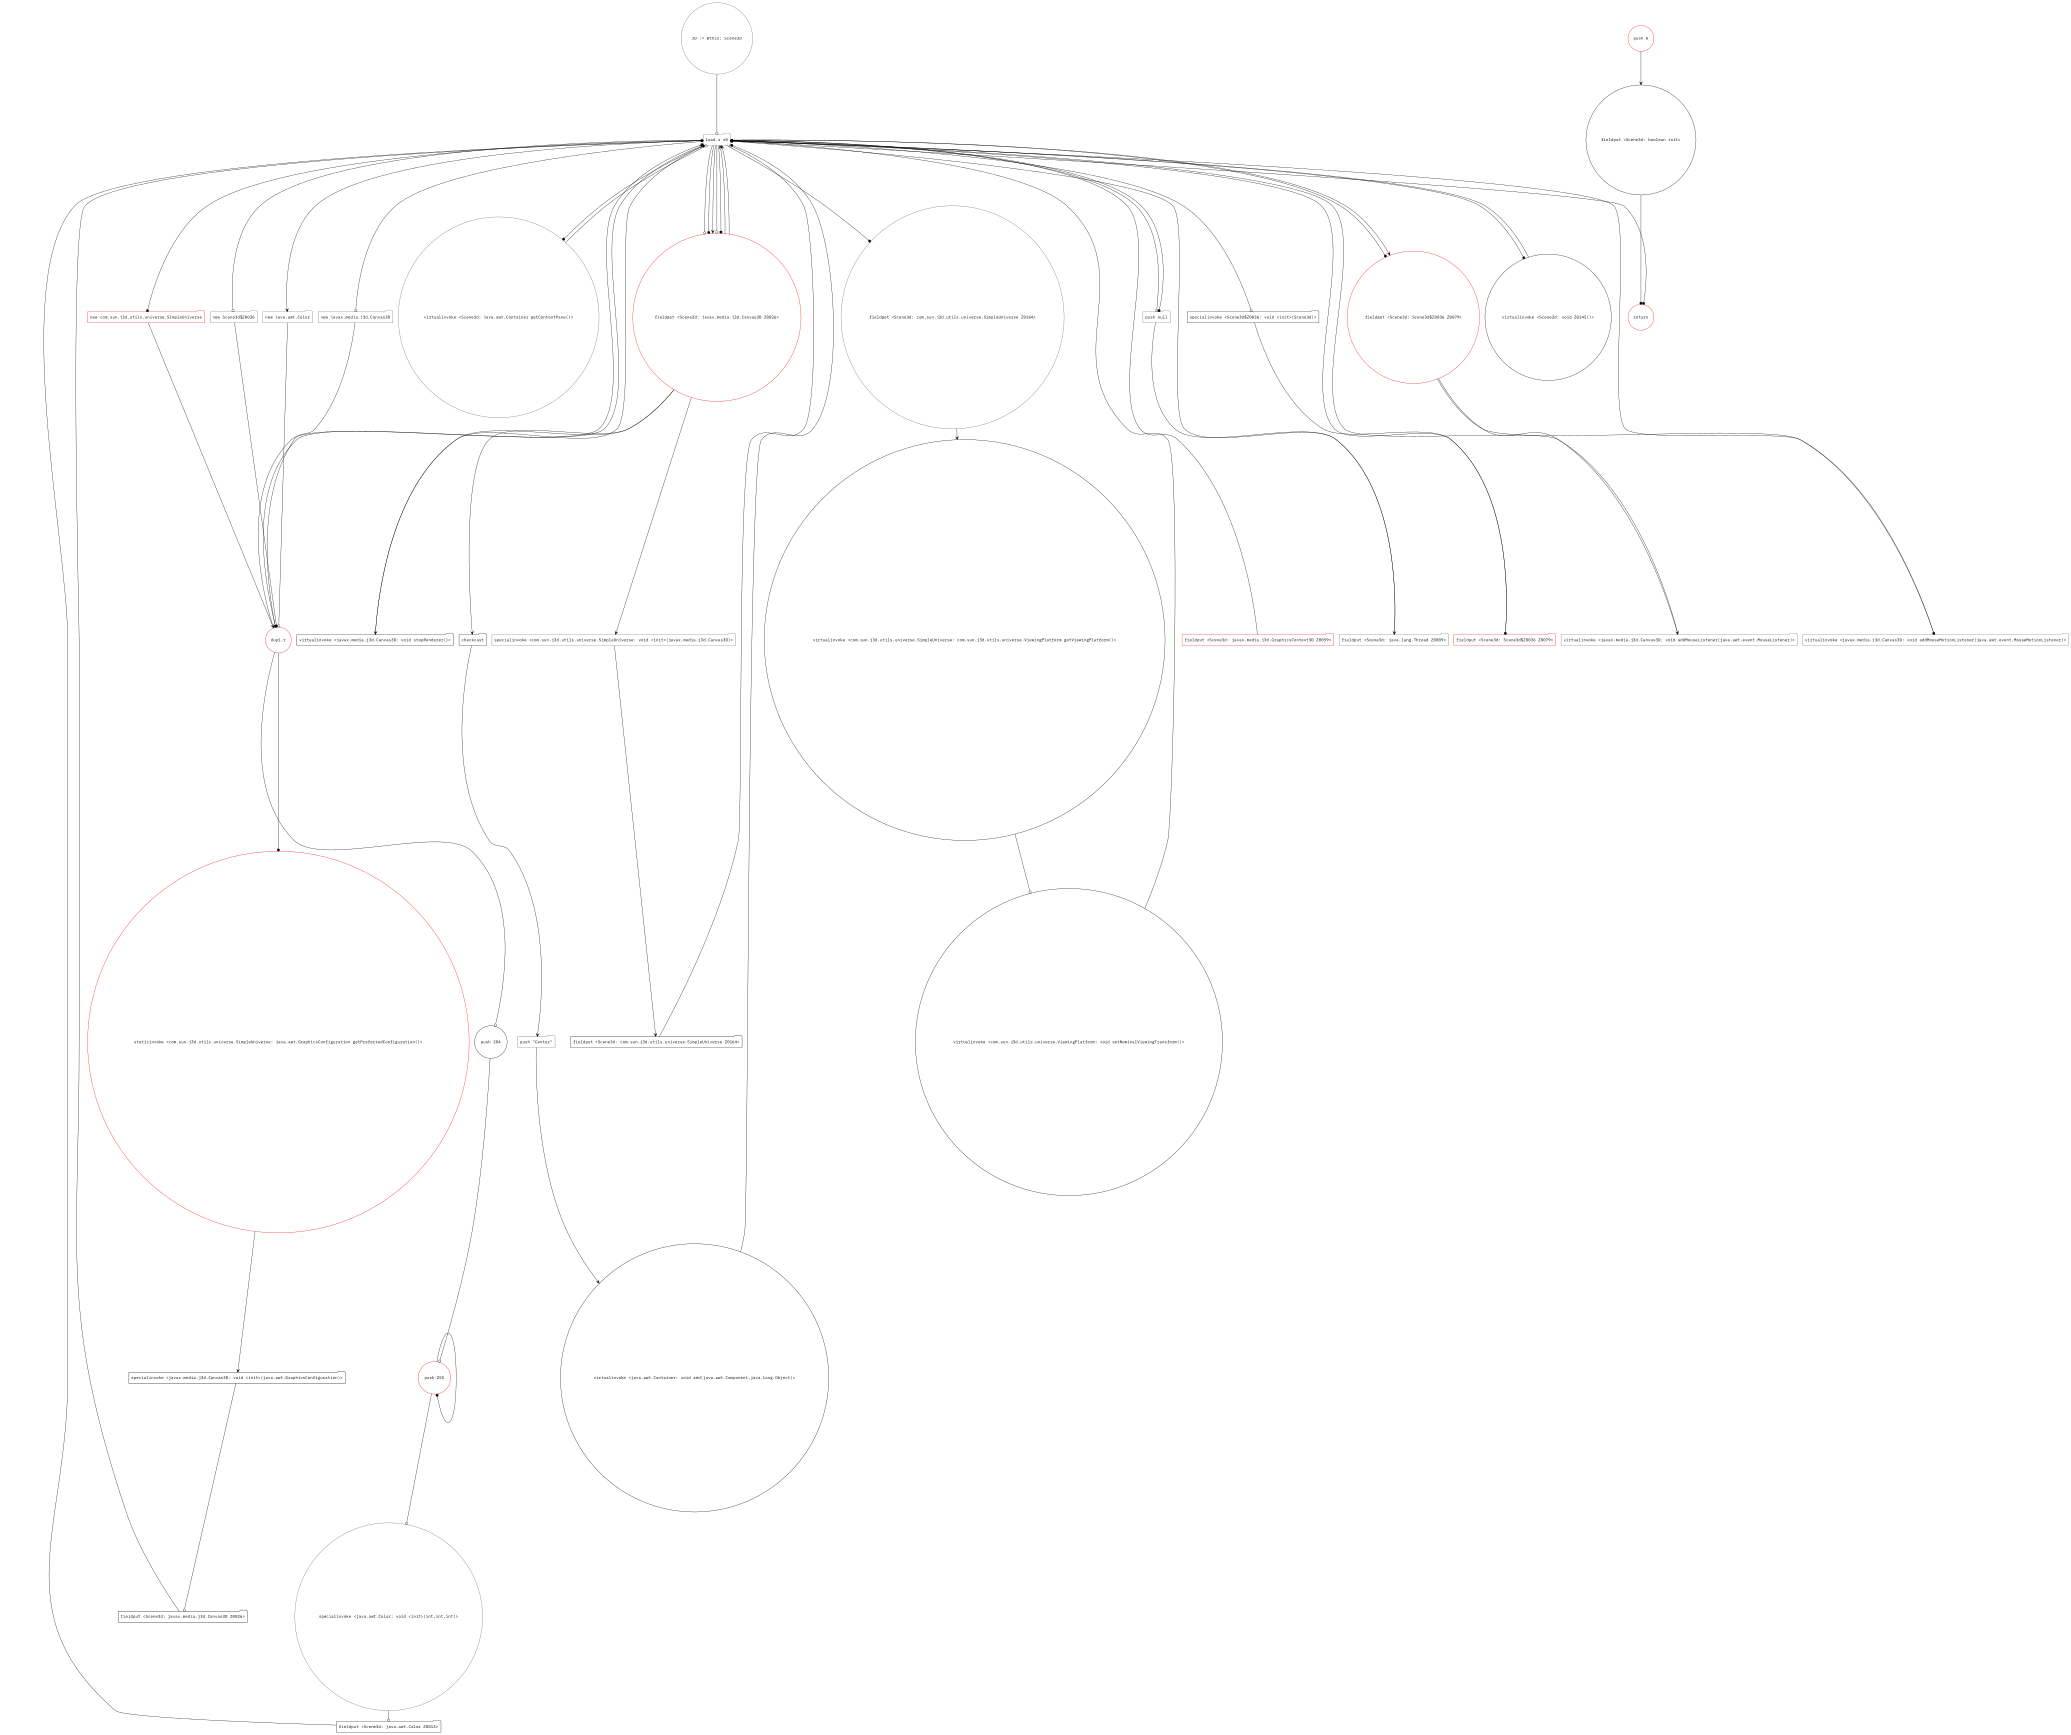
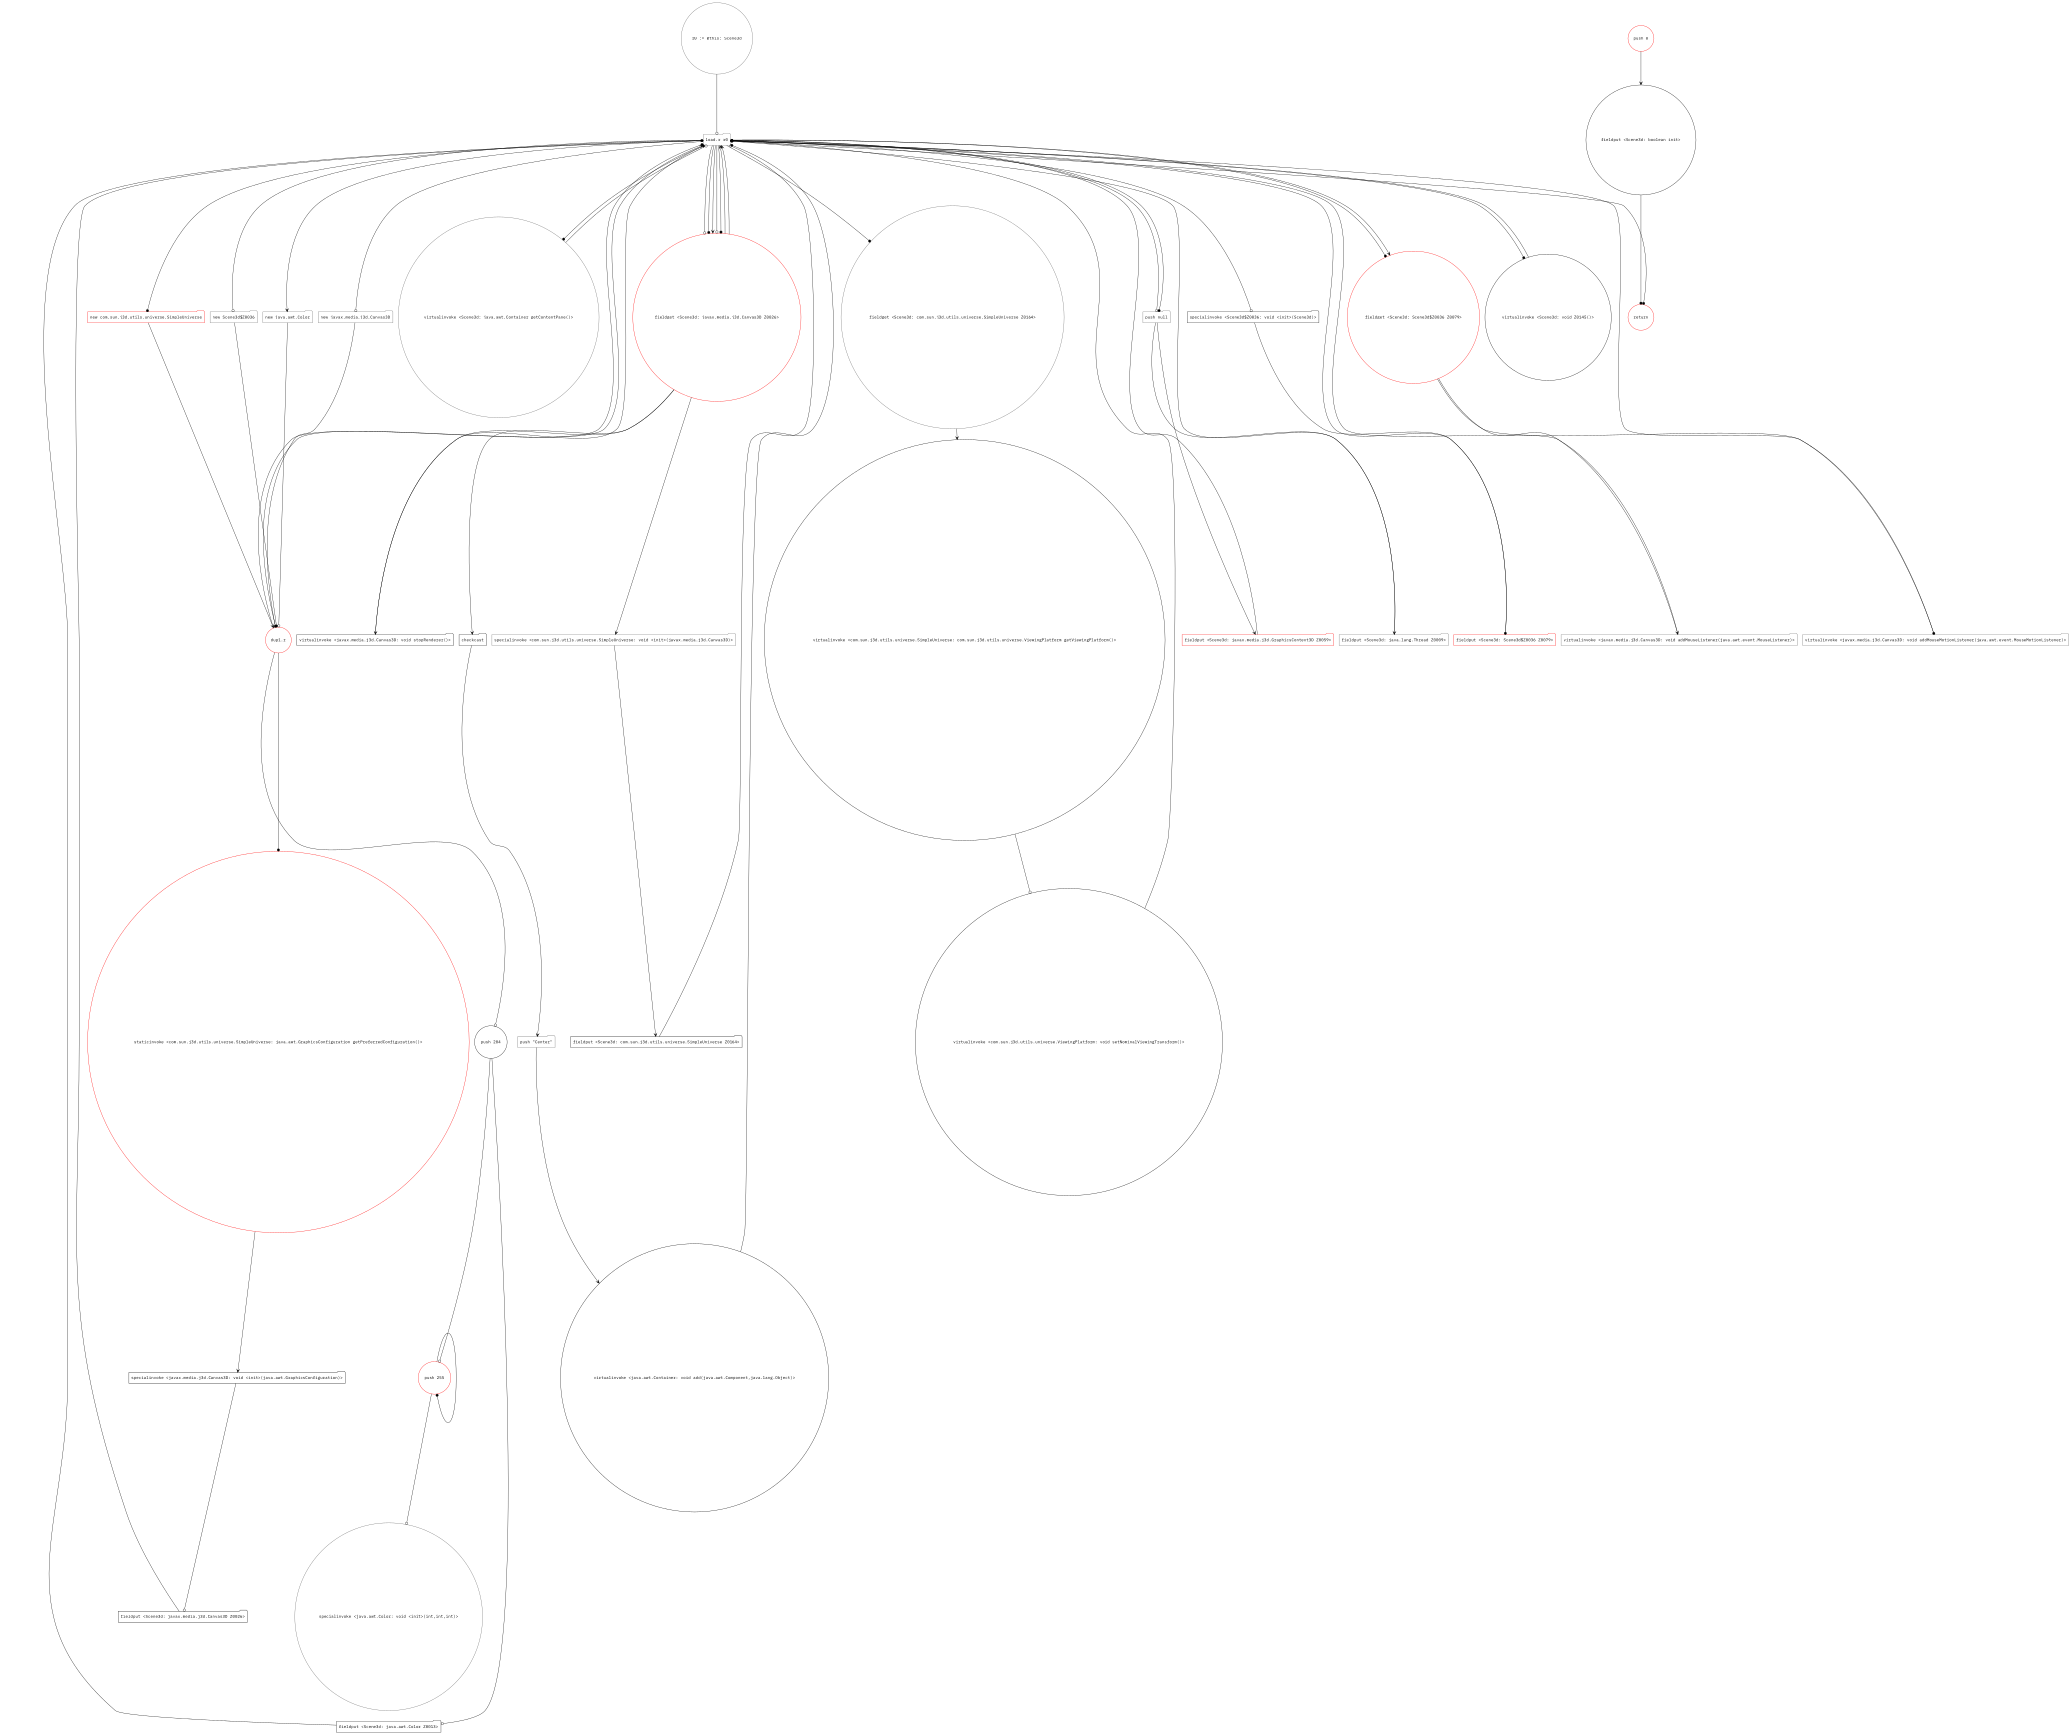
  digraph {
    fontname="IBM Plex Mono"
    node [color=gray40 fontname="IBM Plex Mono" shape=folder]
    edge [arrowhead=dot fontname="IBM Plex Mono"]
    "r0 := @this: Scene3d" [shape=circle]
    "load.r r0"
    "virtualinvoke <Scene3d: void Z0145()>" [color=black shape=circle]
    "new java.awt.Color"
    "virtualinvoke <Scene3d: java.awt.Container getContentPane()>" [shape=circle]
    "new javax.media.j3d.Canvas3D"
    "fieldget <Scene3d: javax.media.j3d.Canvas3D Z0026>" [color=red shape=circle]
    "new com.sun.j3d.utils.universe.SimpleUniverse" [color=red]
    "fieldget <Scene3d: com.sun.j3d.utils.universe.SimpleUniverse Z0164>" [shape=circle]
    "push null"
    "new Scene3d$Z0036"
    "specialinvoke <Scene3d$Z0036: void <init>(Scene3d)>" [color=black]
    "fieldget <Scene3d: Scene3d$Z0036 Z0079>" [color=red shape=circle]
    return [color=red shape=circle]
    "dup1.r" [color=red shape=circle]
    "virtualinvoke <javax.media.j3d.Canvas3D: void stopRenderer()>" [color=black]
    checkcast [color=black]
    "specialinvoke <com.sun.j3d.utils.universe.SimpleUniverse: void <init>(javax.media.j3d.Canvas3D)>"
    "virtualinvoke <com.sun.j3d.utils.universe.SimpleUniverse: com.sun.j3d.utils.universe.ViewingPlatform getViewingPlatform()>" [color=black shape=circle]
    "fieldput <Scene3d: javax.media.j3d.GraphicsContext3D Z0059>" [color=red]
    "fieldput <Scene3d: java.lang.Thread Z0009>"
    "fieldput <Scene3d: Scene3d$Z0036 Z0079>" [color=red]
    "virtualinvoke <javax.media.j3d.Canvas3D: void addMouseListener(java.awt.event.MouseListener)>"
    "virtualinvoke <javax.media.j3d.Canvas3D: void addMouseMotionListener(java.awt.event.MouseMotionListener)>"
    "push 0" [color=red shape=circle]
    "fieldput <Scene3d: boolean init>" [color=black shape=circle]
    "push 204" [color=black shape=circle]
    "staticinvoke <com.sun.j3d.utils.universe.SimpleUniverse: java.awt.GraphicsConfiguration getPreferredConfiguration()>" [color=red shape=circle]
    "push 255" [color=red shape=circle]
    "specialinvoke <javax.media.j3d.Canvas3D: void <init>(java.awt.GraphicsConfiguration)>" [color=black]
    "specialinvoke <java.awt.Color: void <init>(int,int,int)>" [shape=circle]
    "fieldput <Scene3d: java.awt.Color Z0013>" [color=black]
    "fieldput <Scene3d: javax.media.j3d.Canvas3D Z0026>" [color=black]
    "push \"Center\""
    "fieldput <Scene3d: com.sun.j3d.utils.universe.SimpleUniverse Z0164>" [color=black]
    "virtualinvoke <java.awt.Container: void add(java.awt.Component,java.lang.Object)>" [color=black shape=circle]
    "virtualinvoke <com.sun.j3d.utils.universe.ViewingPlatform: void setNominalViewingTransform()>" [color=black shape=circle]
    "r0 := @this: Scene3d" -> "load.r r0" [arrowhead=odot]
    "load.r r0" -> "virtualinvoke <Scene3d: void Z0145()>"
    "load.r r0" -> "new java.awt.Color" [arrowhead=vee]
    "load.r r0" -> "virtualinvoke <Scene3d: java.awt.Container getContentPane()>"
    "load.r r0" -> "new javax.media.j3d.Canvas3D" [arrowhead=odot]
    "load.r r0" -> "fieldget <Scene3d: javax.media.j3d.Canvas3D Z0026>" [arrowhead=odot]
    "load.r r0" -> "fieldget <Scene3d: javax.media.j3d.Canvas3D Z0026>"
    "load.r r0" -> "fieldget <Scene3d: javax.media.j3d.Canvas3D Z0026>" [arrowhead=vee]
    "load.r r0" -> "fieldget <Scene3d: javax.media.j3d.Canvas3D Z0026>" [arrowhead=odot]
    "load.r r0" -> "fieldget <Scene3d: javax.media.j3d.Canvas3D Z0026>"
    "load.r r0" -> "new com.sun.j3d.utils.universe.SimpleUniverse"
    "load.r r0" -> "fieldget <Scene3d: com.sun.j3d.utils.universe.SimpleUniverse Z0164>"
    "load.r r0" -> "push null" [arrowhead=odot]
    "load.r r0" -> "push null"
    "load.r r0" -> "new Scene3d$Z0036" [arrowhead=odot]
    "load.r r0" -> "specialinvoke <Scene3d$Z0036: void <init>(Scene3d)>" [arrowhead=odot]
    "load.r r0" -> "fieldget <Scene3d: Scene3d$Z0036 Z0079>"
    "load.r r0" -> "fieldget <Scene3d: Scene3d$Z0036 Z0079>" [arrowhead=vee]
    "load.r r0" -> return
    "virtualinvoke <Scene3d: void Z0145()>" -> "load.r r0" [arrowhead=odot]
    "new java.awt.Color" -> "dup1.r" [arrowhead=odot]
    "virtualinvoke <Scene3d: java.awt.Container getContentPane()>" -> "load.r r0" [arrowhead=odot]
    "new javax.media.j3d.Canvas3D" -> "dup1.r"
    "fieldget <Scene3d: javax.media.j3d.Canvas3D Z0026>" -> "load.r r0" [arrowhead=vee]
    "fieldget <Scene3d: javax.media.j3d.Canvas3D Z0026>" -> "load.r r0" [arrowhead=vee]
    "fieldget <Scene3d: javax.media.j3d.Canvas3D Z0026>" -> "virtualinvoke <javax.media.j3d.Canvas3D: void stopRenderer()>" [arrowhead=vee]
    "fieldget <Scene3d: javax.media.j3d.Canvas3D Z0026>" -> checkcast [arrowhead=vee]
    "fieldget <Scene3d: javax.media.j3d.Canvas3D Z0026>" -> "specialinvoke <com.sun.j3d.utils.universe.SimpleUniverse: void <init>(javax.media.j3d.Canvas3D)>" [arrowhead=vee]
    "new com.sun.j3d.utils.universe.SimpleUniverse" -> "dup1.r" [arrowhead=vee]
    "fieldget <Scene3d: com.sun.j3d.utils.universe.SimpleUniverse Z0164>" -> "virtualinvoke <com.sun.j3d.utils.universe.SimpleUniverse: com.sun.j3d.utils.universe.ViewingPlatform getViewingPlatform()>" [arrowhead=vee]
+   "push null" -> "fieldput <Scene3d: javax.media.j3d.GraphicsContext3D Z0059>" [arrowhead=vee]
    "push null" -> "fieldput <Scene3d: java.lang.Thread Z0009>" [arrowhead=vee]
    "new Scene3d$Z0036" -> "dup1.r"
    "specialinvoke <Scene3d$Z0036: void <init>(Scene3d)>" -> "fieldput <Scene3d: Scene3d$Z0036 Z0079>"
    "fieldget <Scene3d: Scene3d$Z0036 Z0079>" -> "virtualinvoke <javax.media.j3d.Canvas3D: void addMouseListener(java.awt.event.MouseListener)>" [arrowhead=vee]
    "fieldget <Scene3d: Scene3d$Z0036 Z0079>" -> "virtualinvoke <javax.media.j3d.Canvas3D: void addMouseMotionListener(java.awt.event.MouseMotionListener)>"
    "dup1.r" -> "load.r r0"
    "dup1.r" -> "load.r r0" [arrowhead=vee]
    "dup1.r" -> "push 204" [arrowhead=odot]
    "dup1.r" -> "staticinvoke <com.sun.j3d.utils.universe.SimpleUniverse: java.awt.GraphicsConfiguration getPreferredConfiguration()>"
    "virtualinvoke <javax.media.j3d.Canvas3D: void stopRenderer()>" -> "load.r r0"
    checkcast -> "push \"Center\"" [arrowhead=vee]
    "specialinvoke <com.sun.j3d.utils.universe.SimpleUniverse: void <init>(javax.media.j3d.Canvas3D)>" -> "fieldput <Scene3d: com.sun.j3d.utils.universe.SimpleUniverse Z0164>" [arrowhead=vee]
    "virtualinvoke <com.sun.j3d.utils.universe.SimpleUniverse: com.sun.j3d.utils.universe.ViewingPlatform getViewingPlatform()>" -> "virtualinvoke <com.sun.j3d.utils.universe.ViewingPlatform: void setNominalViewingTransform()>" [arrowhead=odot]
    "fieldput <Scene3d: javax.media.j3d.GraphicsContext3D Z0059>" -> "load.r r0"
    "fieldput <Scene3d: java.lang.Thread Z0009>" -> "load.r r0" [arrowhead=odot]
    "fieldput <Scene3d: Scene3d$Z0036 Z0079>" -> "load.r r0"
    "virtualinvoke <javax.media.j3d.Canvas3D: void addMouseListener(java.awt.event.MouseListener)>" -> "load.r r0" [arrowhead=odot]
    "virtualinvoke <javax.media.j3d.Canvas3D: void addMouseMotionListener(java.awt.event.MouseMotionListener)>" -> "load.r r0"
    "push 0" -> "fieldput <Scene3d: boolean init>" [arrowhead=vee]
    "fieldput <Scene3d: boolean init>" -> return
    "push 204" -> "push 255" [arrowhead=odot]
    "staticinvoke <com.sun.j3d.utils.universe.SimpleUniverse: java.awt.GraphicsConfiguration getPreferredConfiguration()>" -> "specialinvoke <javax.media.j3d.Canvas3D: void <init>(java.awt.GraphicsConfiguration)>" [arrowhead=vee]
    "push 255" -> "push 255"
    "push 255" -> "specialinvoke <java.awt.Color: void <init>(int,int,int)>" [arrowhead=odot]
    "specialinvoke <javax.media.j3d.Canvas3D: void <init>(java.awt.GraphicsConfiguration)>" -> "fieldput <Scene3d: javax.media.j3d.Canvas3D Z0026>" [arrowhead=odot]
-   "specialinvoke <java.awt.Color: void <init>(int,int,int)>" -> "fieldput <Scene3d: java.awt.Color Z0013>" [arrowhead=odot]
+   "push 204" -> "fieldput <Scene3d: java.awt.Color Z0013>" [arrowhead=odot]
    "fieldput <Scene3d: java.awt.Color Z0013>" -> "load.r r0" [arrowhead=odot]
    "fieldput <Scene3d: javax.media.j3d.Canvas3D Z0026>" -> "load.r r0"
    "push \"Center\"" -> "virtualinvoke <java.awt.Container: void add(java.awt.Component,java.lang.Object)>" [arrowhead=vee]
    "fieldput <Scene3d: com.sun.j3d.utils.universe.SimpleUniverse Z0164>" -> "load.r r0" [arrowhead=odot]
    "virtualinvoke <java.awt.Container: void add(java.awt.Component,java.lang.Object)>" -> "load.r r0"
    "virtualinvoke <com.sun.j3d.utils.universe.ViewingPlatform: void setNominalViewingTransform()>" -> "load.r r0" [arrowhead=odot]
  }
